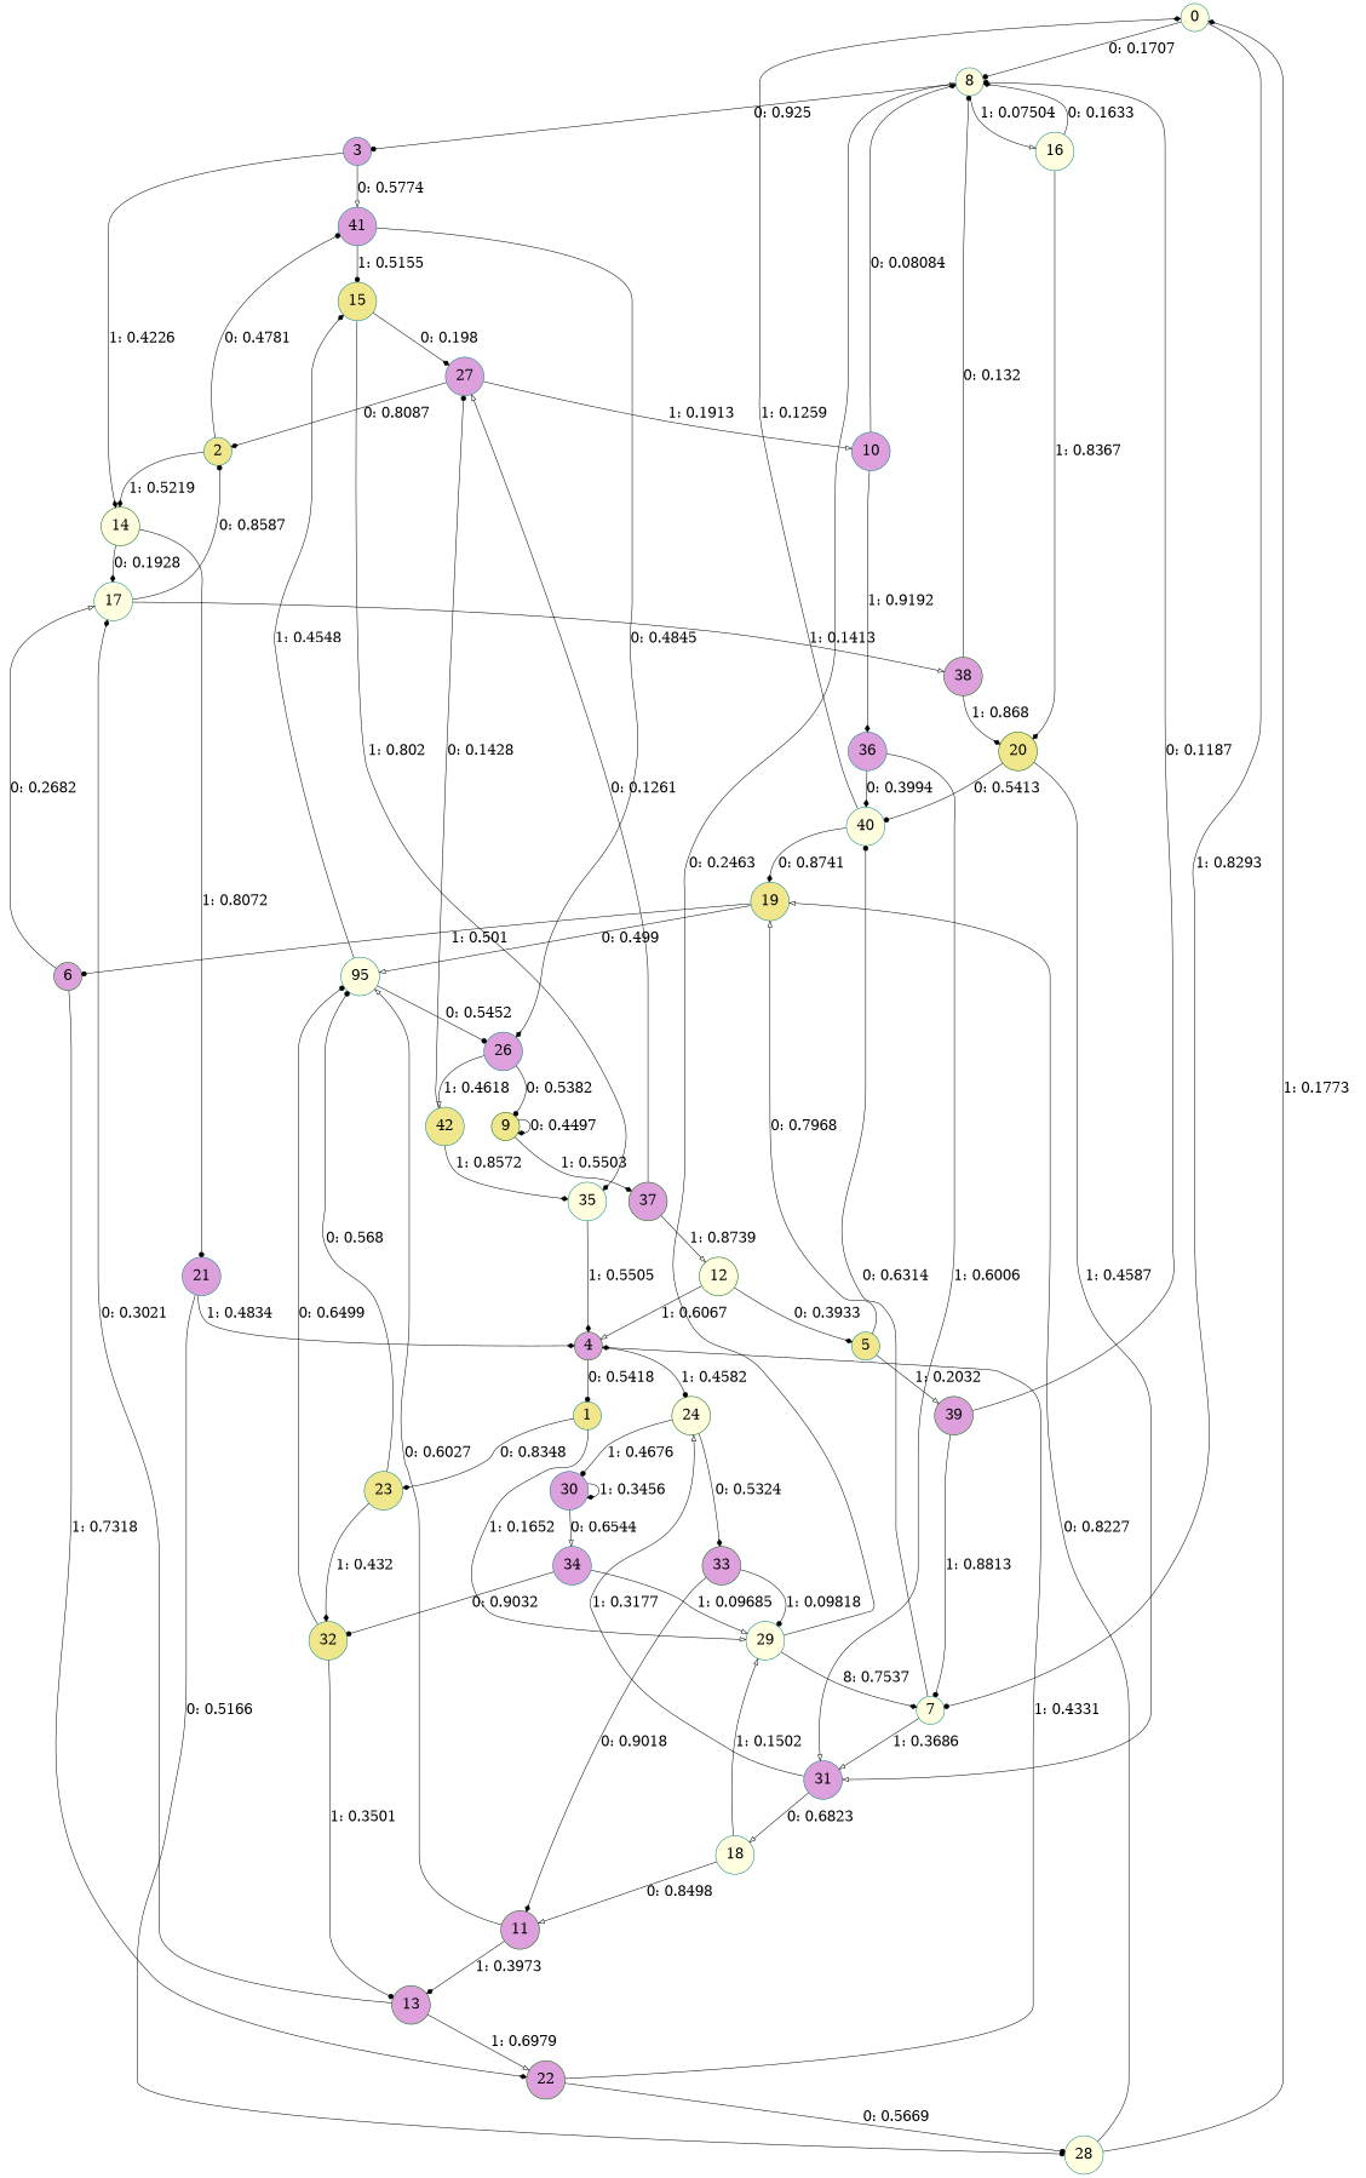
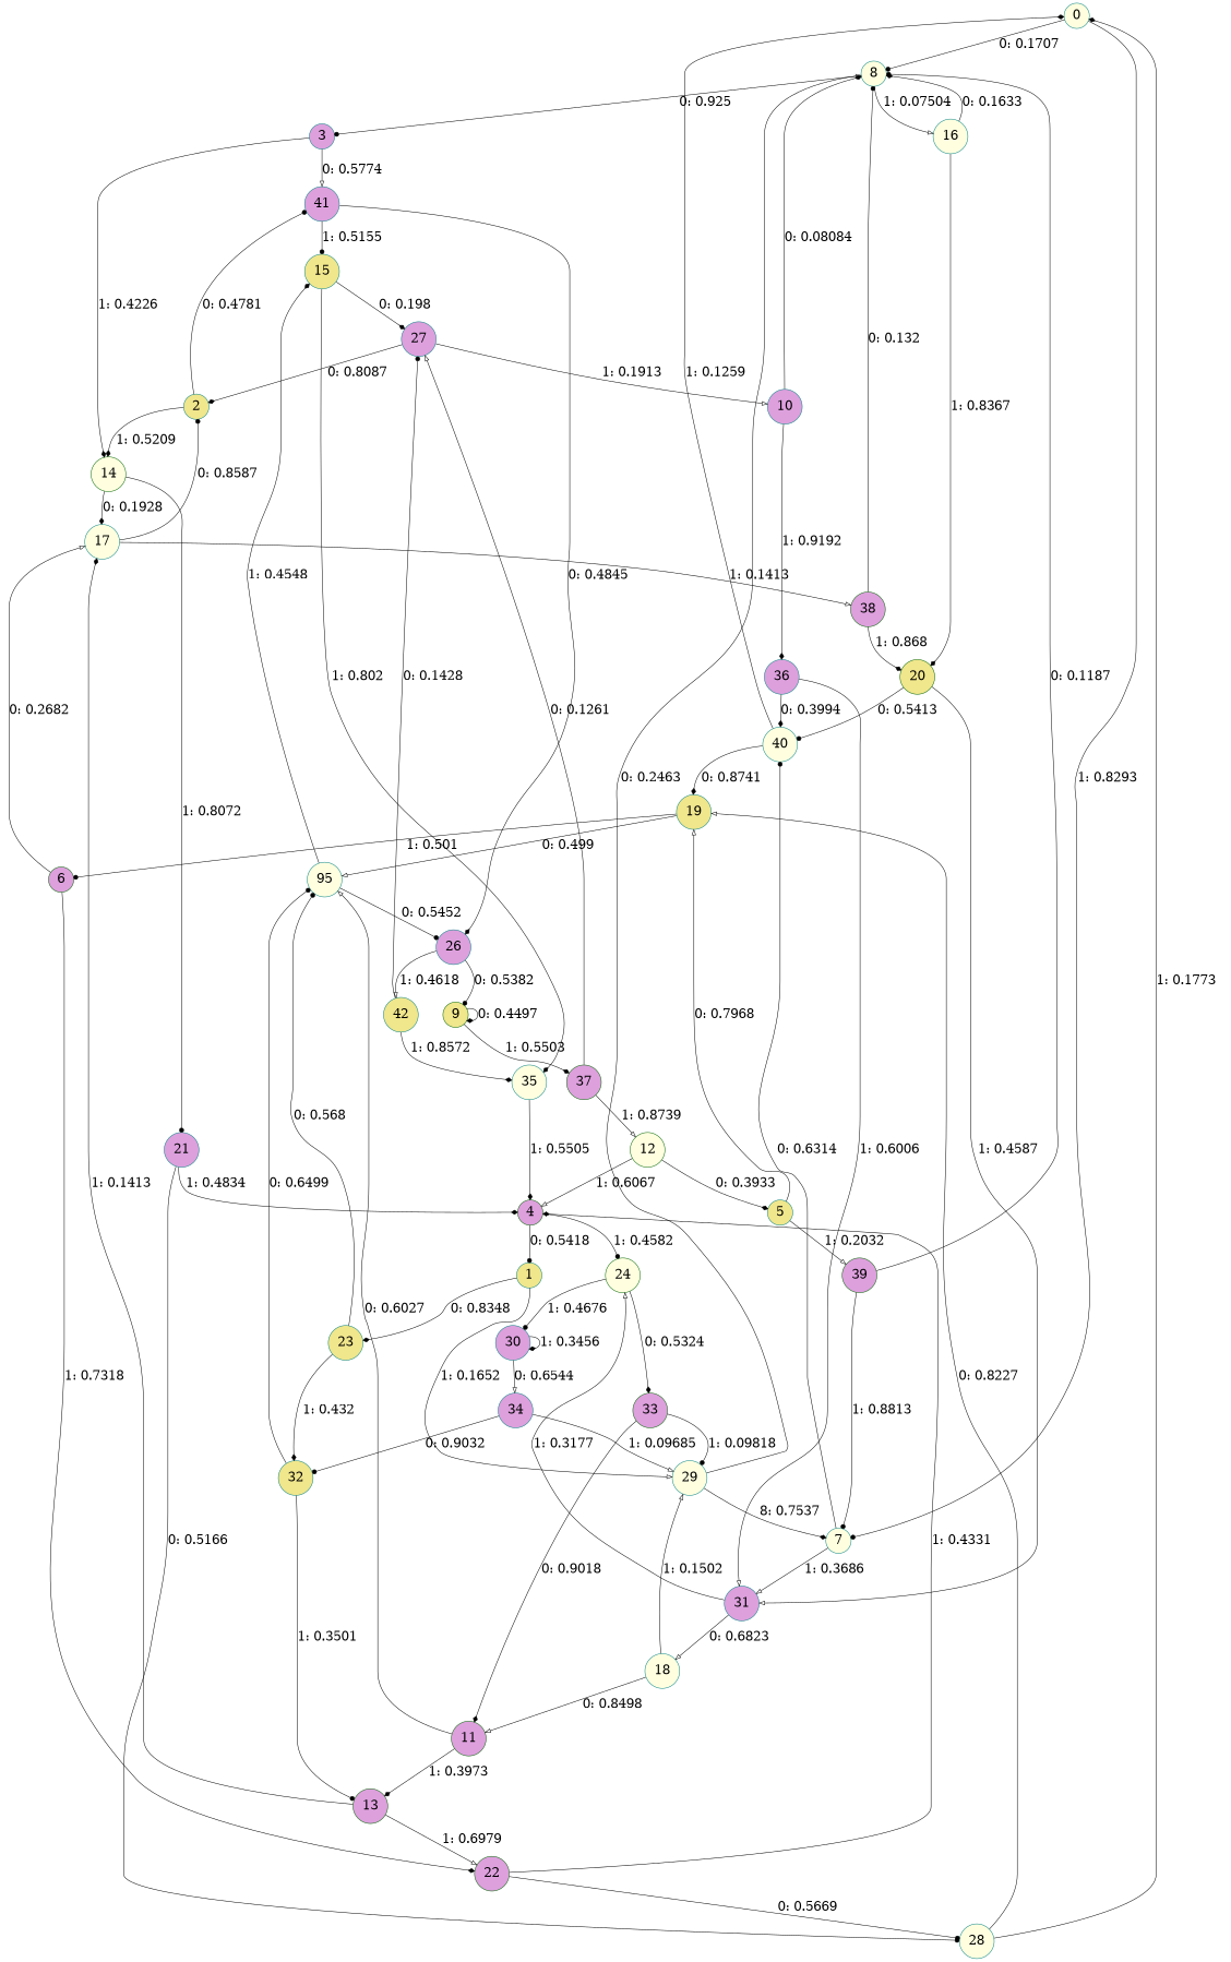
  digraph {
    node [color=teal fillcolor=plum fontsize=24 shape=circle style=filled]
    edge [arrowhead=diamond fontsize=24]
    0 [fillcolor=lightyellow]
    8 [fillcolor=lightyellow]
    7 [fillcolor=lightyellow]
    3
    16 [fillcolor=lightyellow]
    40 [fillcolor=lightyellow]
    31
    41
    14 [color=darkgreen fillcolor=lightyellow]
    20 [color=darkgreen fillcolor=khaki]
    19 [fillcolor=khaki]
    24 [color=darkgreen fillcolor=lightyellow]
    18 [fillcolor=lightyellow]
    1 [fillcolor=khaki]
    23 [fillcolor=khaki]
    29 [fillcolor=lightyellow]
    n17 [fillcolor=lightyellow label=95]
    32 [fillcolor=khaki]
    15 [fillcolor=khaki]
    26
    13 [color=darkgreen]
    17 [fillcolor=lightyellow]
    22 [color=darkgreen]
    2 [fillcolor=khaki]
    21
    27
    35 [fillcolor=lightyellow]
    9 [color=darkgreen fillcolor=khaki]
    42 [fillcolor=khaki]
    38 [color=darkgreen]
    4 [color=darkgreen]
    28 [fillcolor=lightyellow]
    33 [color=darkgreen]
    30
    11 [color=darkgreen]
    34
    5 [fillcolor=khaki]
    39 [color=darkgreen]
    6 [color=darkgreen]
    37 [color=darkgreen]
    12 [color=darkgreen fillcolor=lightyellow]
    10
    36
    0 -> 8 [arrowhead=dot label="0: 0.1707   "]
    0 -> 7 [arrowhead=dot label="1: 0.8293   "]
    8 -> 3 [arrowhead=dot label="0: 0.925    "]
    8 -> 16 [arrowhead=onormal label="1: 0.07504  "]
    7 -> 40 [arrowhead=dot label="0: 0.6314   "]
    7 -> 31 [arrowhead=onormal label="1: 0.3686   "]
    3 -> 41 [arrowhead=onormal label="0: 0.5774   "]
    3 -> 14 [label="1: 0.4226   "]
    16 -> 8 [label="0: 0.1633   "]
    16 -> 20 [label="1: 0.8367   "]
    40 -> 0 [label="1: 0.1259   "]
    40 -> 19 [label="0: 0.8741   "]
    31 -> 24 [arrowhead=onormal label="1: 0.3177   "]
    31 -> 18 [arrowhead=onormal label="0: 0.6823   "]
    41 -> 15 [arrowhead=dot label="1: 0.5155   "]
    41 -> 26 [label="0: 0.4845   "]
    14 -> 17 [label="0: 0.1928   "]
    14 -> 21 [arrowhead=dot label="1: 0.8072   "]
    20 -> 40 [arrowhead=dot label="0: 0.5413   "]
    20 -> 31 [arrowhead=onormal label="1: 0.4587   "]
    19 -> n17 [arrowhead=onormal label="0: 0.499    "]
    19 -> 6 [arrowhead=dot label="1: 0.501    "]
    24 -> 33 [label="0: 0.5324   "]
    24 -> 30 [arrowhead=dot label="1: 0.4676   "]
    18 -> 29 [arrowhead=onormal label="1: 0.1502   "]
    18 -> 11 [arrowhead=onormal label="0: 0.8498   "]
    1 -> 23 [label="0: 0.8348   "]
    1 -> 29 [arrowhead=onormal label="1: 0.1652   "]
    23 -> n17 [arrowhead=dot label="0: 0.568    "]
    23 -> 32 [label="1: 0.432    "]
    29 -> 8 [arrowhead=onormal label="0: 0.2463   "]
    29 -> 7 [label="8: 0.7537   "]
    n17 -> 15 [label="1: 0.4548   "]
    n17 -> 26 [arrowhead=dot label="0: 0.5452   "]
    32 -> n17 [arrowhead=dot label="0: 0.6499   "]
    32 -> 13 [arrowhead=dot label="1: 0.3501   "]
    15 -> 27 [label="0: 0.198    "]
    15 -> 35 [label="1: 0.802    "]
    26 -> 9 [arrowhead=dot label="0: 0.5382   "]
    26 -> 42 [arrowhead=onormal label="1: 0.4618   "]
-   13 -> 17 [label="0: 0.3021   "]
+   13 -> 17 [label="1: 0.1413   "]
    13 -> 22 [arrowhead=onormal label="1: 0.6979   "]
    17 -> 2 [arrowhead=dot label="0: 0.8587   "]
    17 -> 38 [arrowhead=onormal label="1: 0.1413   "]
    22 -> 4 [label="1: 0.4331   "]
    22 -> 28 [arrowhead=dot label="0: 0.5669   "]
    2 -> 41 [arrowhead=dot label="0: 0.4781   "]
-   2 -> 14 [label="1: 0.5219   "]
+   2 -> 14 [label="1: 0.5209   "]
    21 -> 4 [label="1: 0.4834   "]
    21 -> 28 [arrowhead=dot label="0: 0.5166   "]
    27 -> 2 [label="0: 0.8087   "]
    27 -> 10 [arrowhead=onormal label="1: 0.1913   "]
    35 -> 4 [label="1: 0.5505   "]
    9 -> 9 [label="0: 0.4497   "]
    9 -> 37 [label="1: 0.5503   "]
    42 -> 27 [arrowhead=dot label="0: 0.1428   "]
    42 -> 35 [label="1: 0.8572   "]
    38 -> 8 [arrowhead=dot label="0: 0.132    "]
    38 -> 20 [label="1: 0.868    "]
    4 -> 24 [arrowhead=dot label="1: 0.4582   "]
    4 -> 1 [arrowhead=dot label="0: 0.5418   "]
    28 -> 0 [label="1: 0.1773   "]
    28 -> 19 [arrowhead=onormal label="0: 0.8227   "]
    33 -> 29 [arrowhead=dot label="1: 0.09818  "]
    33 -> 11 [label="0: 0.9018   "]
    30 -> 30 [label="1: 0.3456   "]
    30 -> 34 [arrowhead=onormal label="0: 0.6544   "]
    11 -> n17 [arrowhead=onormal label="0: 0.6027   "]
    11 -> 13 [label="1: 0.3973   "]
    34 -> 29 [arrowhead=onormal label="1: 0.09685  "]
    34 -> 32 [arrowhead=dot label="0: 0.9032   "]
    5 -> 19 [arrowhead=onormal label="0: 0.7968   "]
    5 -> 39 [arrowhead=onormal label="1: 0.2032   "]
    39 -> 8 [arrowhead=dot label="0: 0.1187   "]
    39 -> 7 [arrowhead=dot label="1: 0.8813   "]
    6 -> 17 [arrowhead=onormal label="0: 0.2682   "]
    6 -> 22 [label="1: 0.7318   "]
    37 -> 27 [arrowhead=onormal label="0: 0.1261   "]
    37 -> 12 [arrowhead=onormal label="1: 0.8739   "]
    12 -> 4 [arrowhead=onormal label="1: 0.6067   "]
    12 -> 5 [label="0: 0.3933   "]
    10 -> 8 [label="0: 0.08084  "]
    10 -> 36 [label="1: 0.9192   "]
    36 -> 40 [label="0: 0.3994   "]
    36 -> 31 [arrowhead=onormal label="1: 0.6006   "]
  }
